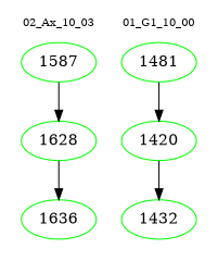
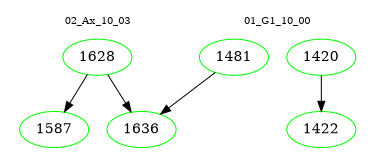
  digraph {
    node [color=green]
    edge [color=black]
    n1 [label=1628]
    n2 [label=1587]
    n3 [label=1636]
    n4 [label=1481]
    n5 [label=1420]
-   n6 [label=1432]
+   n6 [label=1422]
    subgraph cluster_1 {
      color=white
      fontsize=10
      label="02_Ax_10_03"
      n1
      n2
      n3
    }
    subgraph cluster_2 {
      color=white
      fontsize=10
      label="01_G1_10_00"
      n4
      n5
      n6
    }
-   n2 -> n1
+   n1 -> n2
    n1 -> n3
-   n4 -> n5
+   n4 -> n3
    n5 -> n6
  }
